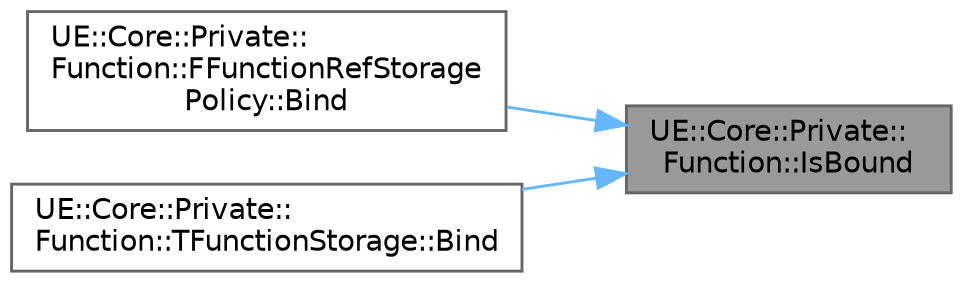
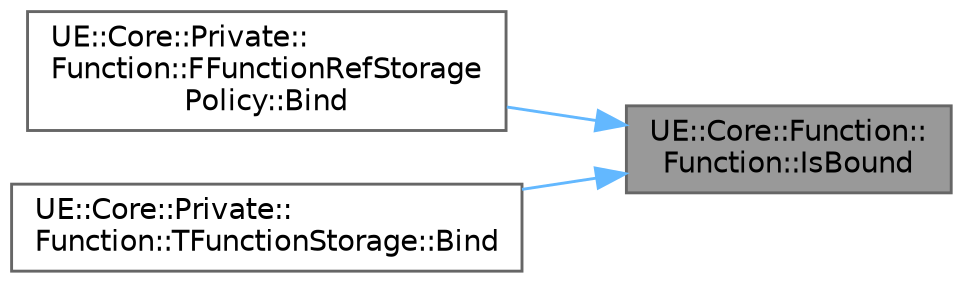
  digraph {
    rankdir=RL
    node [color=grey40 fillcolor=white fontname=Helvetica fontsize=10 shape=box style=filled]
    edge [color=steelblue1 dir=back fontname=Helvetica fontsize=10 labelfontname=Helvetica labelfontsize=10 style=solid]
-   n1 [color=gray40 fillcolor=grey60 fontcolor=black height=0.2 label="UE::Core::Private::\lFunction::IsBound" width=0.4]
+   n1 [color=gray40 fillcolor=grey60 fontcolor=black height=0.2 label="UE::Core::Function::\lFunction::IsBound" width=0.4]
    n2 [height=0.2 label="UE::Core::Private::\lFunction::FFunctionRefStorage\lPolicy::Bind" width=0.4]
    n3 [height=0.2 label="UE::Core::Private::\lFunction::TFunctionStorage::Bind" width=0.4]
    n1 -> n2
    n1 -> n3
  }
